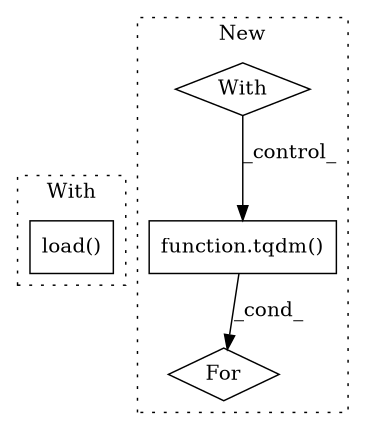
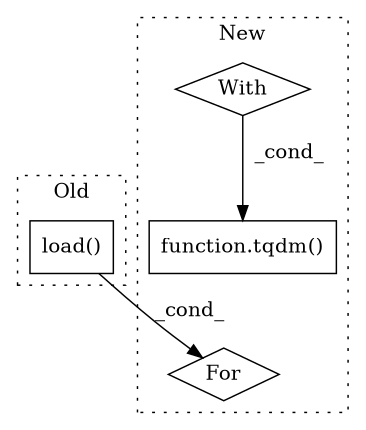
  digraph {
    node [a=75 shape=box]
    n1 [l="5,23" label="function.tqdm()" s="1850,1895"]
    n2 [a=39 l="5,41" label=With s="1791,1800" shape=diamond]
    n3 [a=107 l="4,14" label=For s="1841,1918" shape=diamond]
    n4 [l="13,21" label="load()" s="1175,1196"]
    subgraph cluster_1 {
      label=New
      style=dotted
      n1
      n2
      n3
    }
    subgraph cluster_2 {
-     label=With
+     label=Old
      style=dotted
      n4
    }
-   n1 -> n3 [label=_cond_]
-   n2 -> n1 [label=_control_]
+   n4 -> n3 [label=_cond_]
+   n2 -> n1 [label=_cond_]
  }
